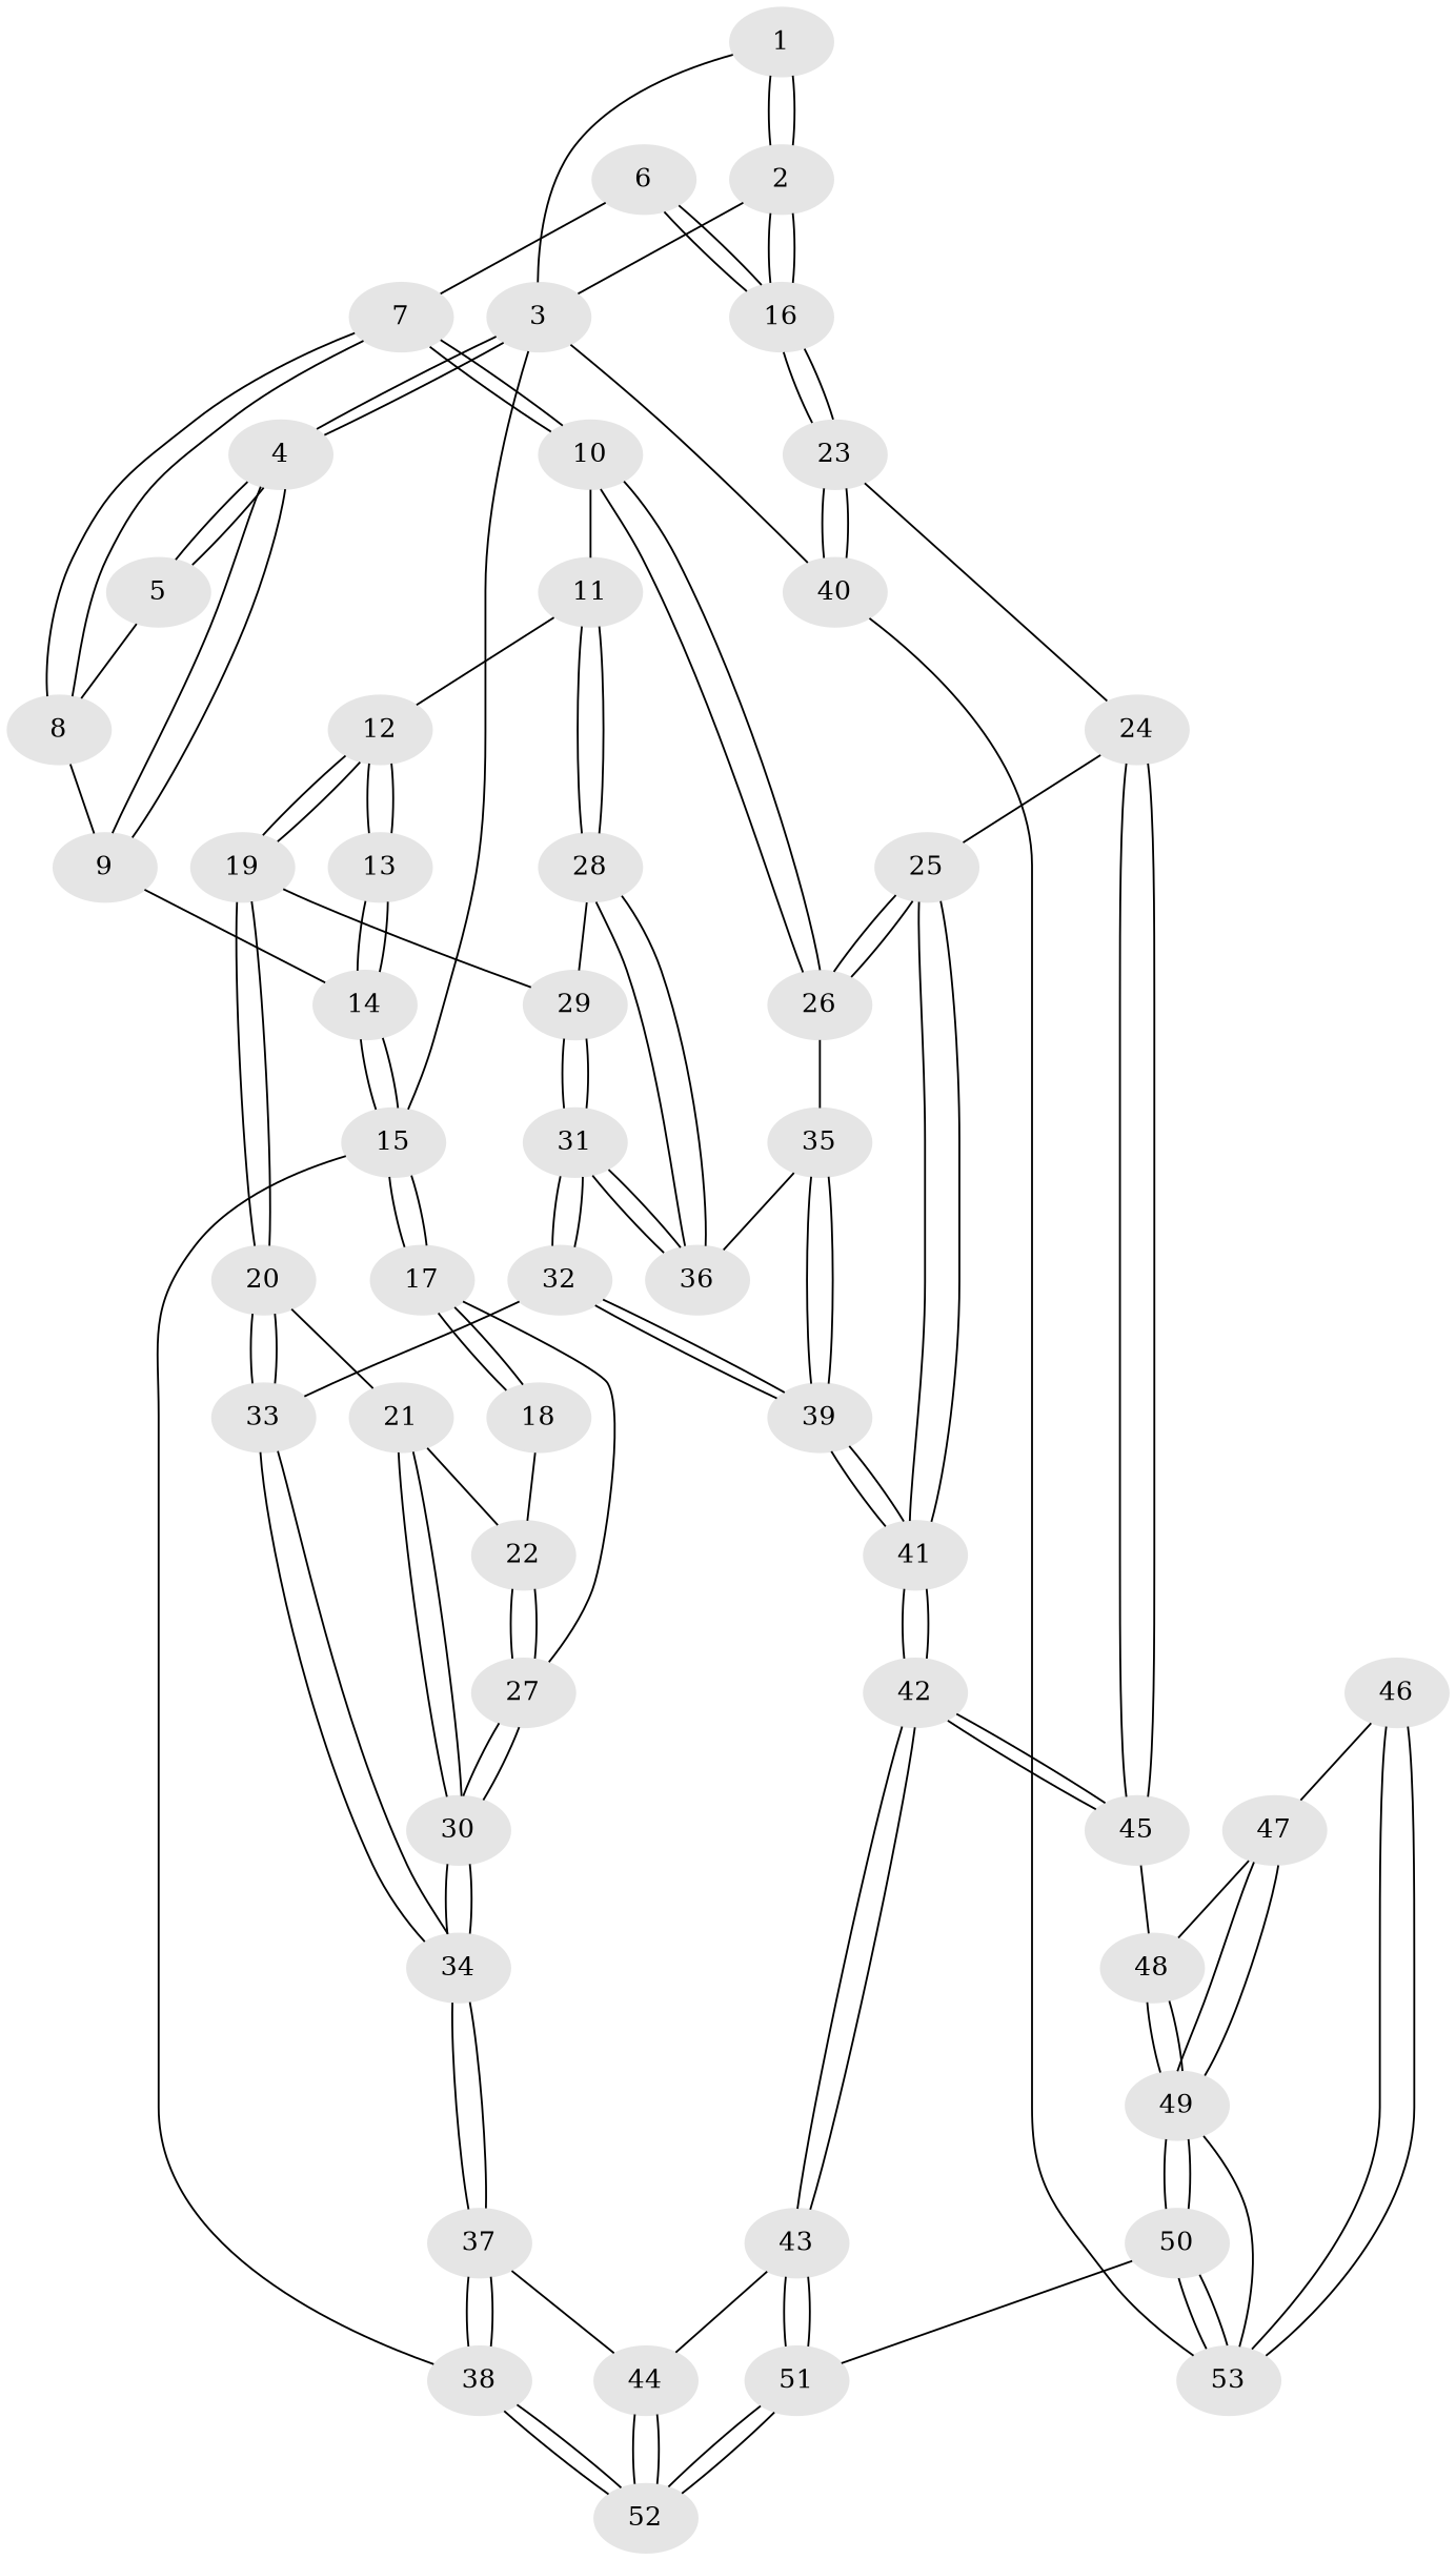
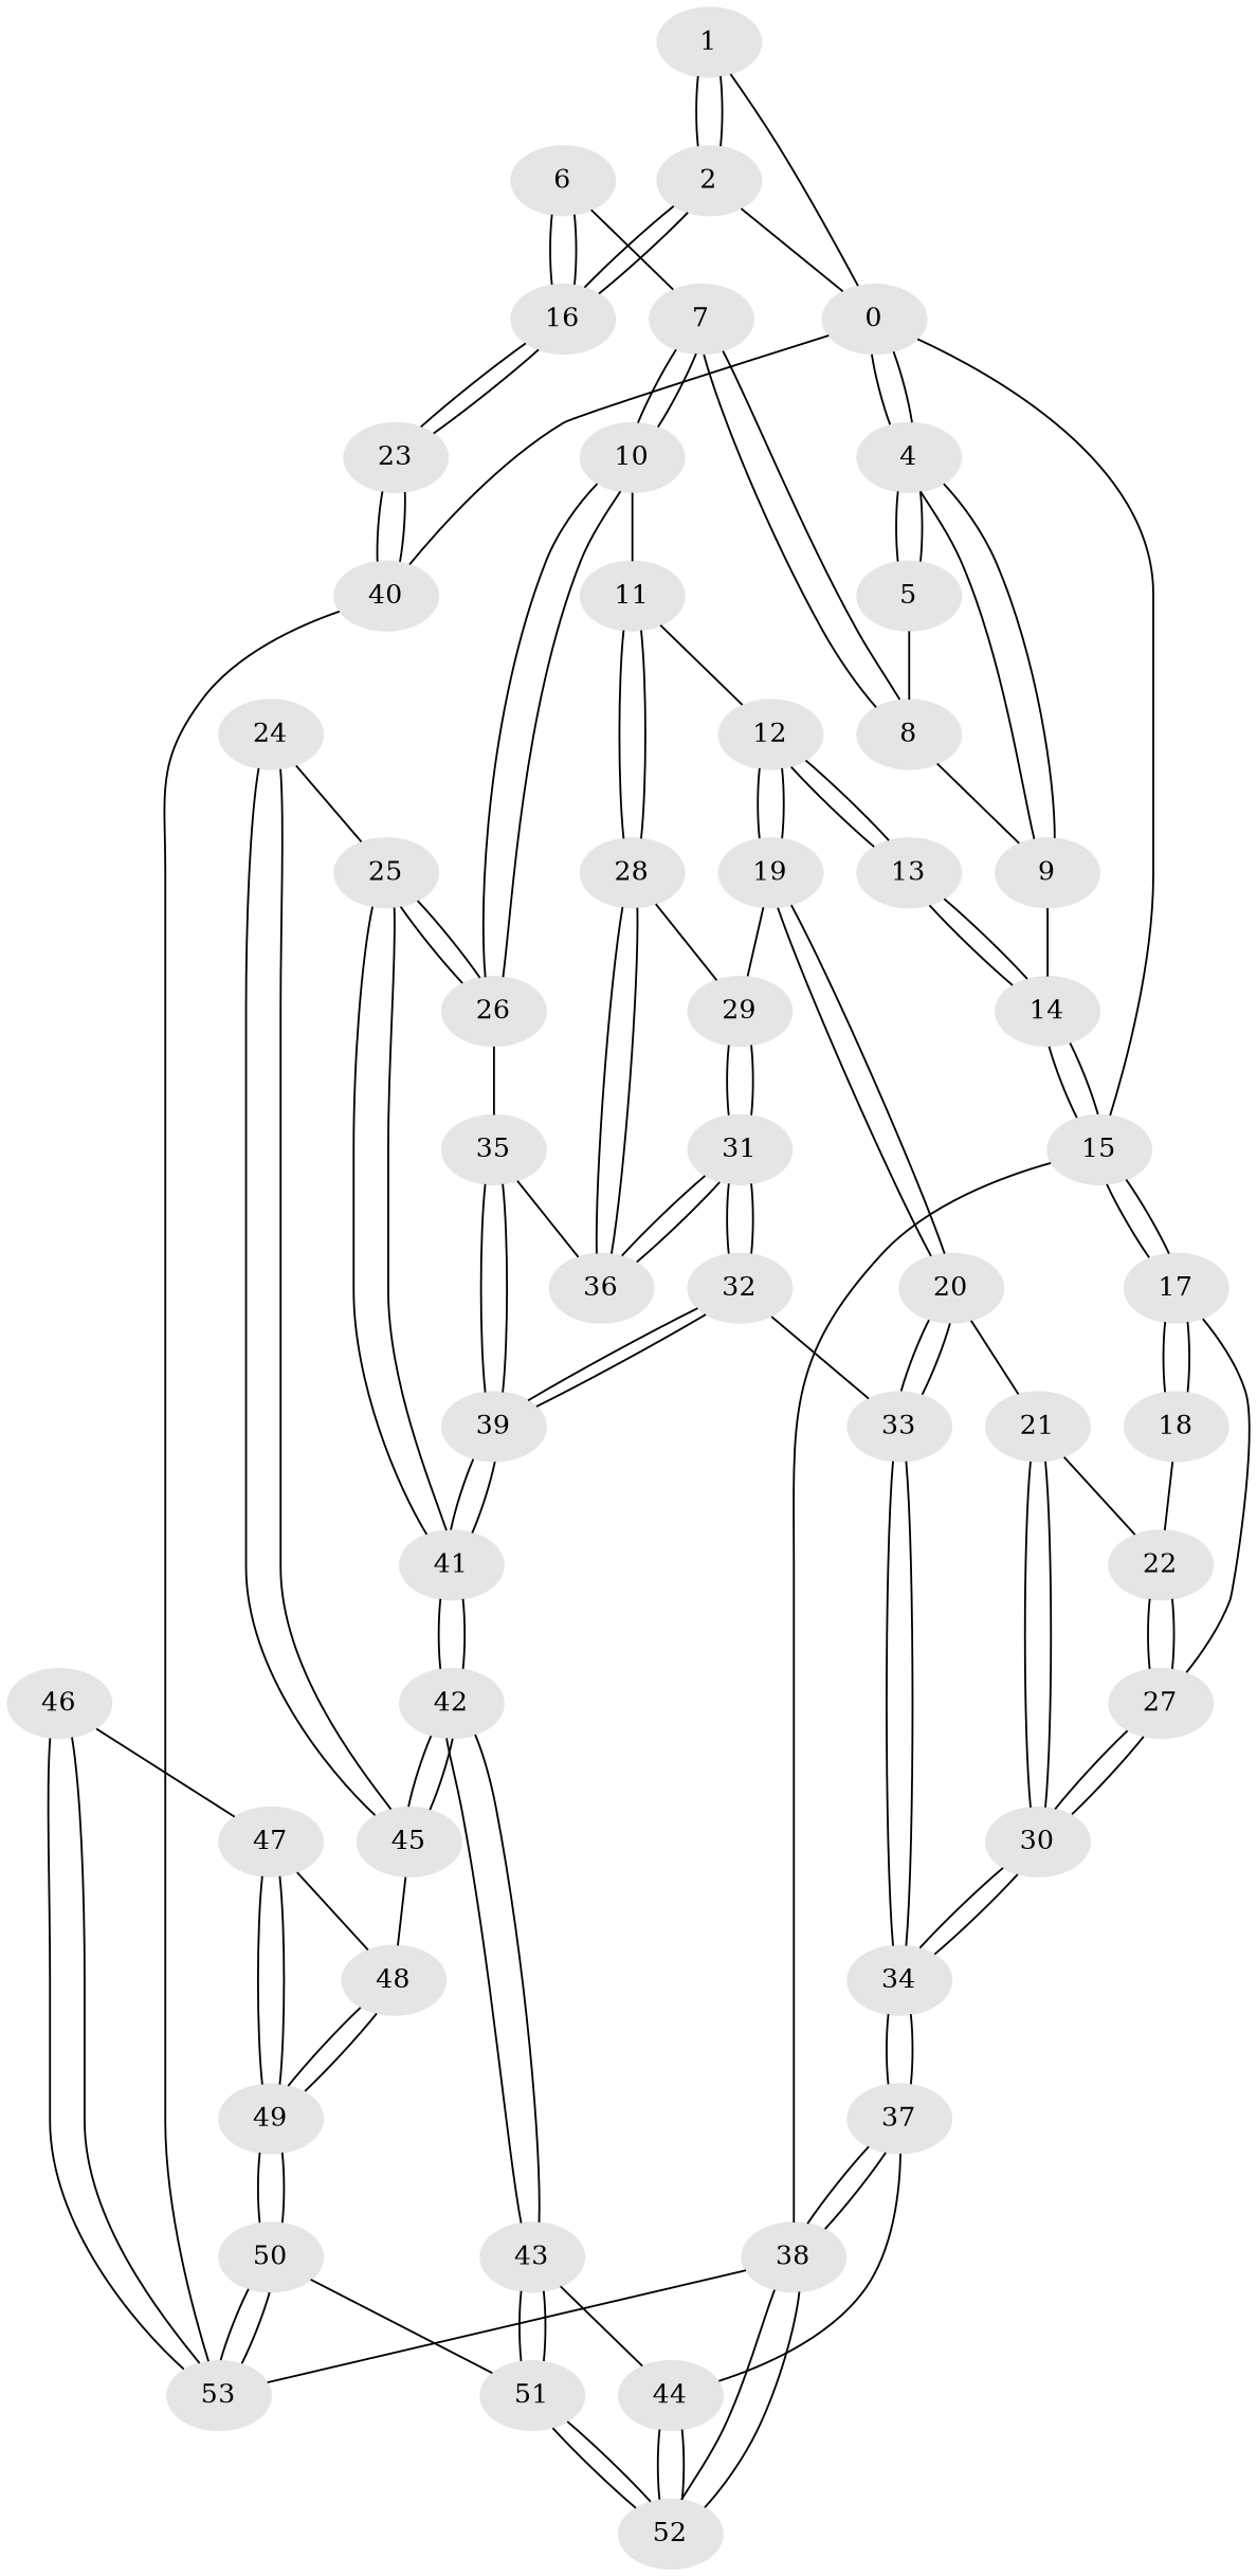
  graph {
    node [color=gray90 style=filled]
    1
    2
-   3
+   3 [label=0]
    16
    6
    7
    4
    15
    40
    23
    5
    9
    17
    38
    53
    8
    14
    10
    11
    26
    12
    28
    35
    13
    19
    29
    36
    20
    18
    27
    52
    24
    22
    30
    21
    33
    31
    34
    25
    45
    41
    48
    42
    39
    32
    37
    44
    46
    47
    43
    51
    49
    50
    1 -- 2
    1 -- 2
    1 -- 3
    2 -- 3
    2 -- 16
    2 -- 16
    3 -- 4
    3 -- 4
    3 -- 15
    3 -- 40
    16 -- 23
    16 -- 23
    6 -- 16
    6 -- 16
    6 -- 7
    7 -- 8
    7 -- 8
    7 -- 10
    7 -- 10
    4 -- 5
    4 -- 5
    4 -- 9
    4 -- 9
    15 -- 17
    15 -- 17
    15 -- 38
    40 -- 53
    23 -- 40
    23 -- 40
-   23 -- 24
    5 -- 8
    9 -- 14
    17 -- 18
    17 -- 18
    17 -- 27
-   49 -- 53
+   38 -- 53
    38 -- 52
    38 -- 52
    8 -- 9
    14 -- 15
    14 -- 15
    10 -- 11
    10 -- 26
    10 -- 26
    11 -- 12
    11 -- 28
    11 -- 28
    26 -- 35
    12 -- 13
    12 -- 13
    12 -- 19
    12 -- 19
    28 -- 29
    28 -- 36
    28 -- 36
    35 -- 36
    35 -- 39
    35 -- 39
    13 -- 14
    13 -- 14
    19 -- 29
    19 -- 20
    19 -- 20
    29 -- 31
    29 -- 31
    20 -- 21
    20 -- 33
    20 -- 33
    18 -- 22
    27 -- 30
    27 -- 30
    24 -- 25
    24 -- 45
    24 -- 45
    22 -- 27
    22 -- 27
    30 -- 34
    30 -- 34
    21 -- 22
    21 -- 30
    21 -- 30
    33 -- 34
    33 -- 34
    31 -- 36
    31 -- 36
    31 -- 32
    31 -- 32
    34 -- 37
    34 -- 37
    25 -- 26
    25 -- 26
    25 -- 41
    25 -- 41
    45 -- 48
    41 -- 42
    41 -- 42
    48 -- 49
    48 -- 49
    42 -- 45
    42 -- 45
    42 -- 43
    42 -- 43
    39 -- 41
    39 -- 41
    32 -- 33
    32 -- 39
    32 -- 39
    37 -- 38
    37 -- 38
    37 -- 44
    44 -- 52
    44 -- 52
    46 -- 53
    46 -- 53
    46 -- 47
    47 -- 48
    47 -- 49
    47 -- 49
    43 -- 44
    43 -- 51
    43 -- 51
    51 -- 52
    51 -- 52
    49 -- 50
    49 -- 50
    50 -- 53
    50 -- 53
    50 -- 51
  }
